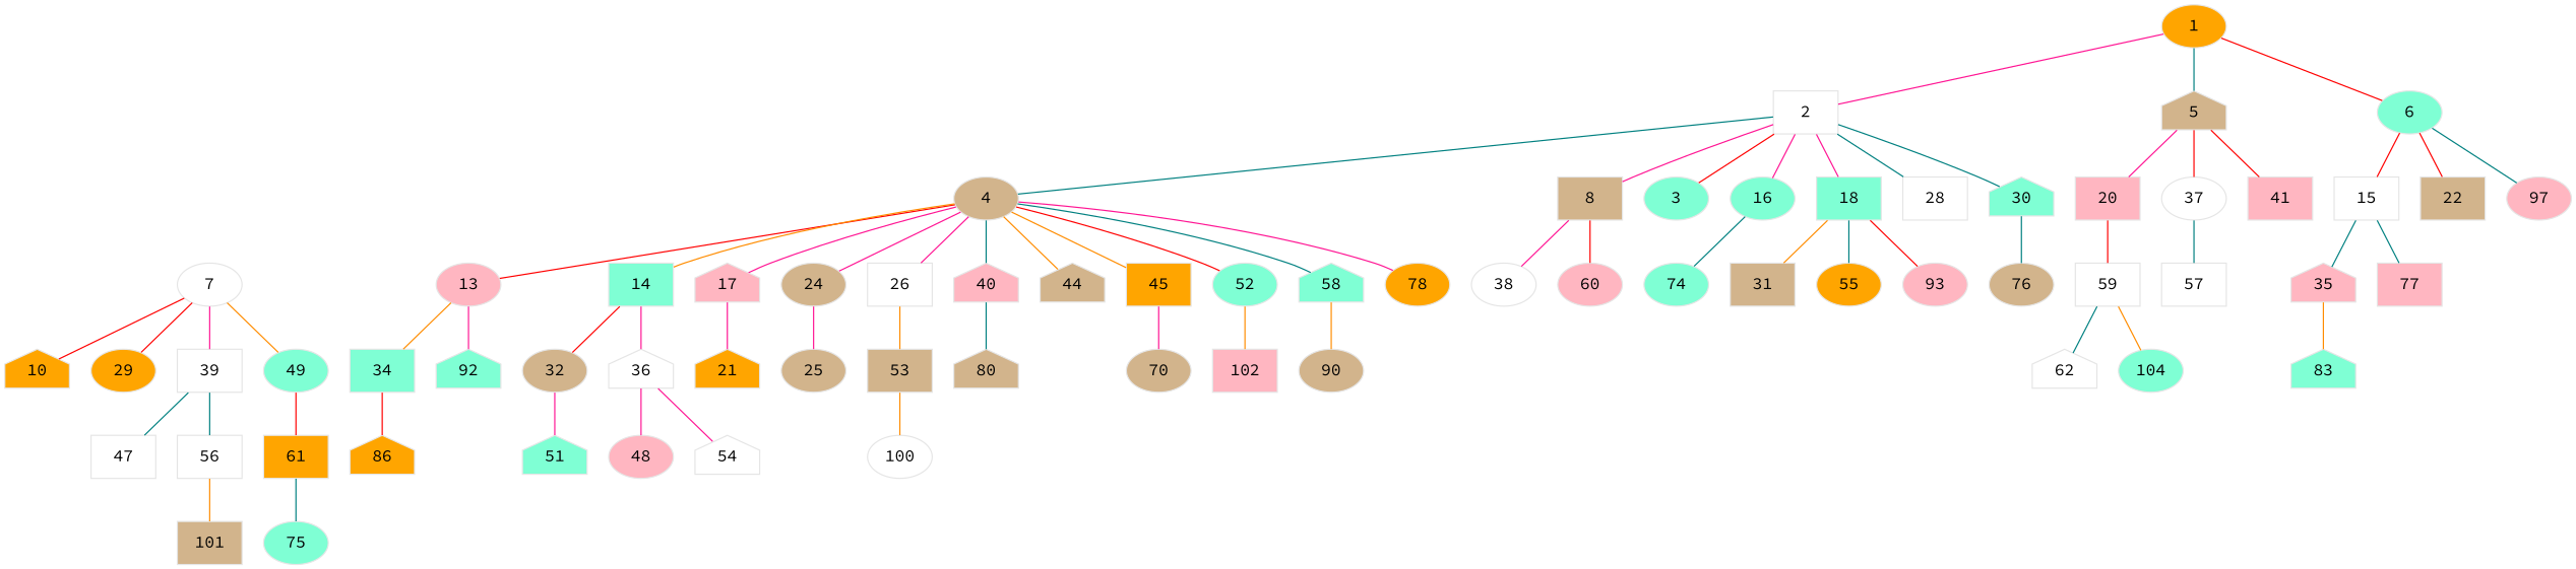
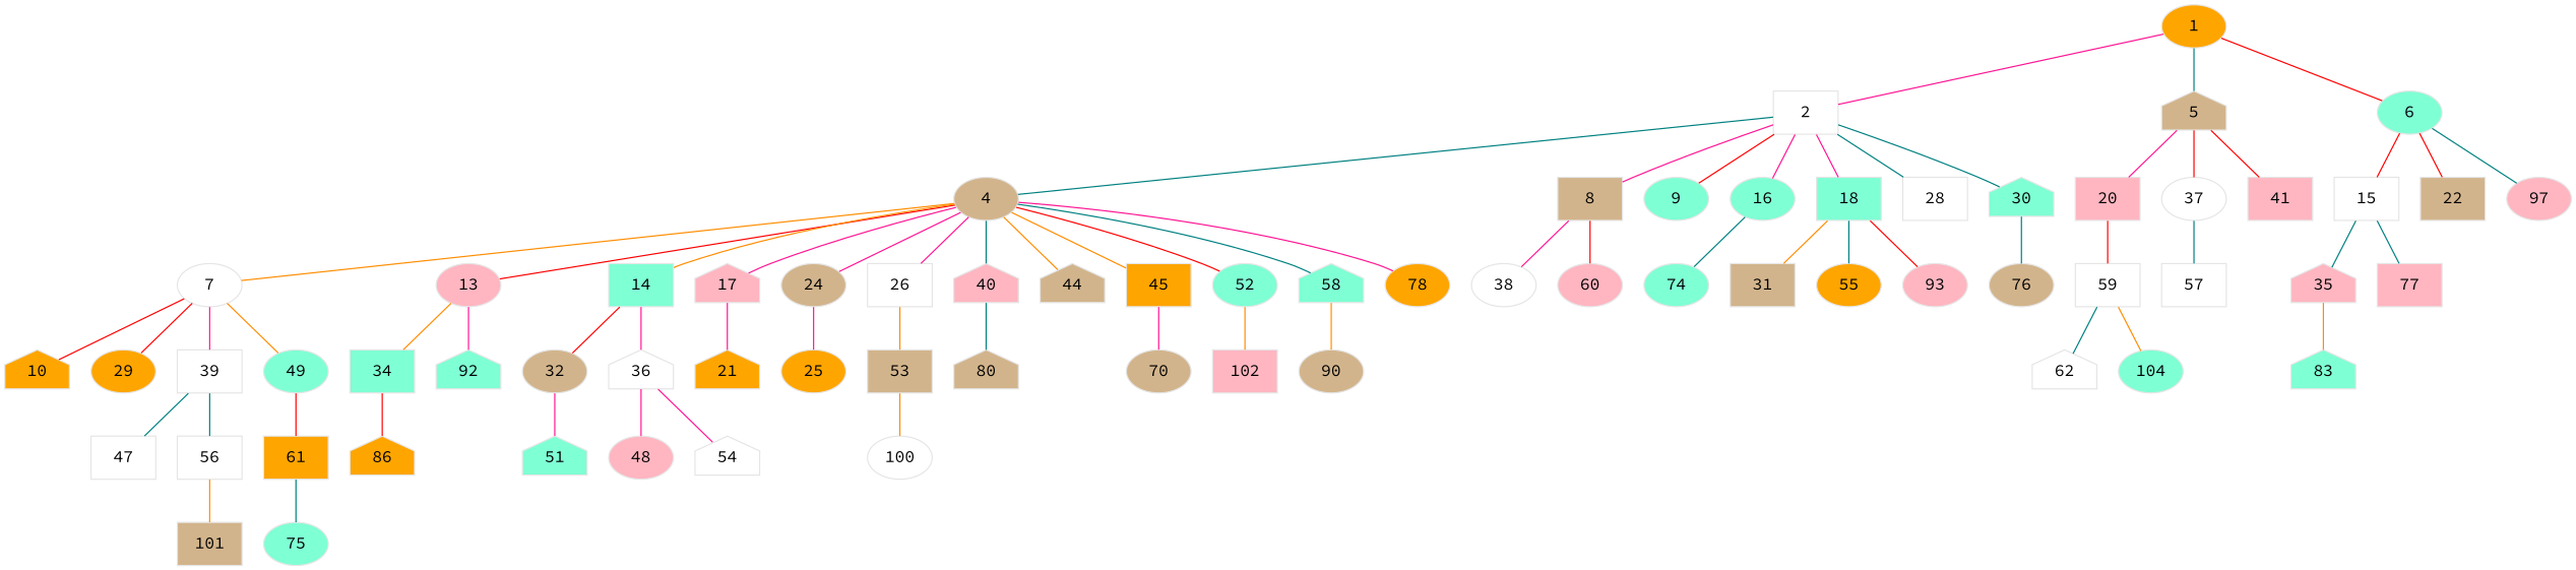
  graph {
    fontname="Source Code Pro"
    node [color=gray90 fillcolor=white fontname="Source Code Pro" shape=ellipse style=filled]
    edge [color=deeppink fontname="Source Code Pro"]
    2 [shape=box super="+11"]
    n2 [fillcolor=tan label=4 super="+4"]
    8 [fillcolor=tan shape=box]
-   9 [fillcolor=aquamarine super="+64" label=3]
+   9 [fillcolor=aquamarine super="+64"]
    16 [fillcolor=aquamarine]
    18 [fillcolor=aquamarine shape=box super="+65"]
    28 [shape=box]
    30 [fillcolor=aquamarine shape=house super="+33"]
    1 [fillcolor=orange]
    5 [fillcolor=tan shape=house super="+12"]
    6 [fillcolor=aquamarine super="+89"]
    20 [fillcolor=lightpink shape=box]
    37 [super="+98"]
    41 [fillcolor=lightpink shape=box super="+71"]
    15 [shape=box super="+46"]
    22 [fillcolor=tan shape=box]
    97 [fillcolor=lightpink]
    7 [super="+23"]
    13 [fillcolor=lightpink super="+27"]
    14 [fillcolor=aquamarine shape=box]
    17 [fillcolor=lightpink shape=house]
    24 [fillcolor=tan]
    26 [shape=box super="+50"]
    40 [fillcolor=lightpink shape=house super="+67"]
    44 [fillcolor=tan shape=house]
    45 [fillcolor=orange shape=box]
    52 [fillcolor=aquamarine]
    58 [fillcolor=aquamarine shape=house]
    78 [fillcolor=orange]
    38
    60 [fillcolor=lightpink]
    n32 [fillcolor=aquamarine label=74]
    31 [fillcolor=tan shape=box]
    55 [fillcolor=orange]
    93 [fillcolor=lightpink]
    76 [fillcolor=tan]
    10 [fillcolor=orange shape=house super="+19"]
    29 [fillcolor=orange super="+85"]
    39 [shape=box]
    49 [fillcolor=aquamarine super="+73"]
    34 [fillcolor=aquamarine shape=box]
    92 [fillcolor=aquamarine shape=house]
    32 [fillcolor=tan super="+74"]
    36 [shape=house super="+43"]
    21 [fillcolor=orange shape=house super="+63"]
-   25 [fillcolor=tan super="+95"]
+   25 [fillcolor=orange super="+95"]
    53 [fillcolor=tan shape=box super="+68"]
    80 [fillcolor=tan shape=house]
    70 [fillcolor=tan super="+99"]
    102 [fillcolor=lightpink shape=box]
    n51 [fillcolor=tan label=90]
    59 [shape=box super="+81"]
    57 [shape=box]
    35 [fillcolor=lightpink shape=house super="+69"]
    77 [fillcolor=lightpink shape=box super="+79"]
    47 [shape=box super="+66"]
    56 [shape=box super="+84"]
    61 [fillcolor=orange shape=box super="+72"]
    86 [fillcolor=orange shape=house super="+87"]
    51 [fillcolor=aquamarine shape=house super="+90"]
    48 [fillcolor=lightpink]
    54 [shape=house]
    83 [fillcolor=aquamarine shape=house]
    62 [shape=house]
    104 [fillcolor=aquamarine]
    100 [super="+103"]
    101 [fillcolor=tan shape=box]
    75 [fillcolor=aquamarine super="+88"]
    2 -- n2 [color=teal]
    2 -- 8
    2 -- 9 [color=red]
    2 -- 16
    2 -- 18
    2 -- 28 [color=teal]
    2 -- 30 [color=teal]
+   n2 -- 7 [color=darkorange]
    n2 -- 13 [color=red]
    n2 -- 14 [color=darkorange]
    n2 -- 17
    n2 -- 24
    n2 -- 26
    n2 -- 40 [color=teal]
    n2 -- 44 [color=darkorange]
    n2 -- 45 [color=darkorange]
    n2 -- 52 [color=red]
    n2 -- 58 [color=teal]
    n2 -- 78
    8 -- 38
    8 -- 60 [color=red]
    16 -- n32 [color=teal]
    18 -- 31 [color=darkorange]
    18 -- 55 [color=teal]
    18 -- 93 [color=red]
    30 -- 76 [color=teal]
    1 -- 2
    1 -- 5 [color=teal]
    1 -- 6 [color=red]
    5 -- 20
    5 -- 37 [color=red]
    5 -- 41 [color=red]
    6 -- 15 [color=red]
    6 -- 22 [color=red]
    6 -- 97 [color=teal]
    20 -- 59 [color=red]
    37 -- 57 [color=teal]
    15 -- 35 [color=teal]
    15 -- 77 [color=teal]
    7 -- 10 [color=red]
    7 -- 29 [color=red]
    7 -- 39
    7 -- 49 [color=darkorange]
    13 -- 34 [color=darkorange]
    13 -- 92
    14 -- 32 [color=red]
    14 -- 36
    17 -- 21
    24 -- 25
    26 -- 53 [color=darkorange]
    40 -- 80 [color=teal]
    45 -- 70
    52 -- 102 [color=darkorange]
    58 -- n51 [color=darkorange]
    39 -- 47 [color=teal]
    39 -- 56 [color=teal]
    49 -- 61 [color=red]
    34 -- 86 [color=red]
    32 -- 51
    36 -- 48
    36 -- 54
    53 -- 100 [color=darkorange]
    59 -- 62 [color=teal]
    59 -- 104 [color=darkorange]
    35 -- 83 [color=darkorange]
    56 -- 101 [color=darkorange]
    61 -- 75 [color=teal]
  }
